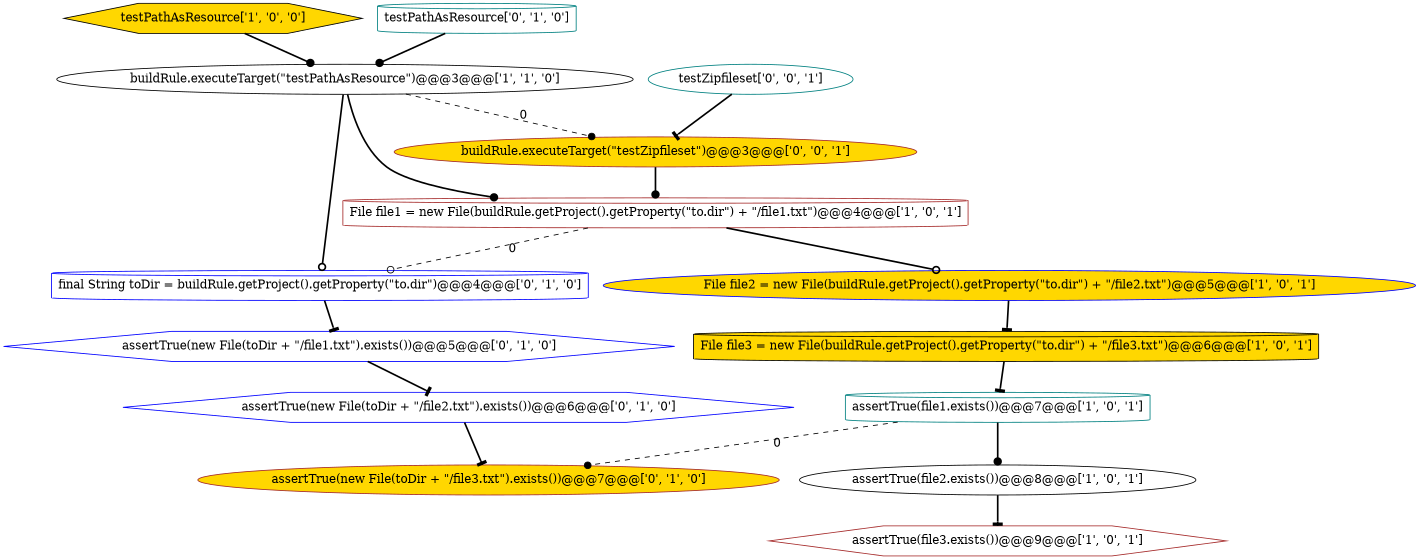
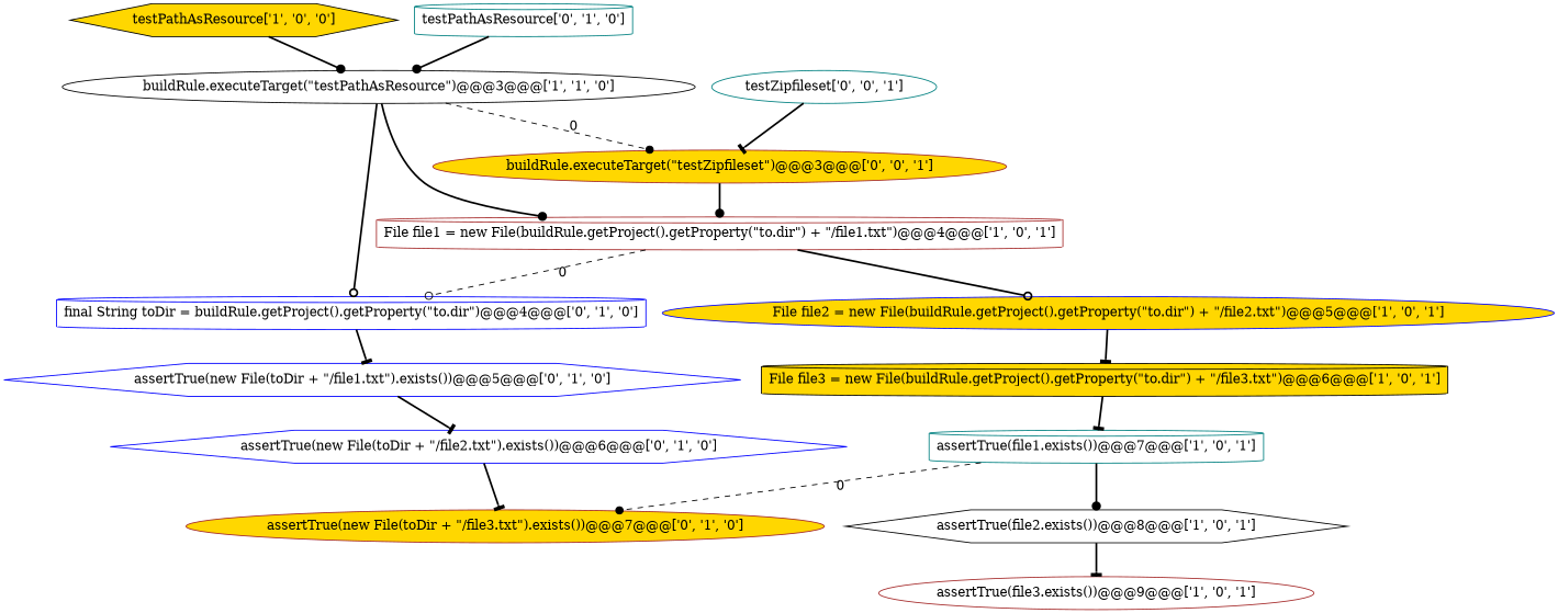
  digraph {
    node [color=blue fillcolor=white shape=ellipse style=filled]
    edge [arrowhead=tee style=bold]
    n1 [fillcolor=gold label="File file2 = new File(buildRule.getProject().getProperty(\"to.dir\") + \"/file2.txt\")@@@5@@@['1', '0', '1']"]
    n2 [color=black fillcolor=gold label="File file3 = new File(buildRule.getProject().getProperty(\"to.dir\") + \"/file3.txt\")@@@6@@@['1', '0', '1']" shape=cylinder]
    n3 [color=teal label="assertTrue(file1.exists())@@@7@@@['1', '0', '1']" shape=cylinder]
    n4 [color=brown fillcolor=gold label="assertTrue(new File(toDir + \"/file3.txt\").exists())@@@7@@@['0', '1', '0']"]
-   n5 [color=black label="assertTrue(file2.exists())@@@8@@@['1', '0', '1']"]
-   n6 [color=brown label="assertTrue(file3.exists())@@@9@@@['1', '0', '1']" shape=hexagon]
+   n5 [color=black label="assertTrue(file2.exists())@@@8@@@['1', '0', '1']" shape=hexagon]
+   n6 [color=brown label="assertTrue(file3.exists())@@@9@@@['1', '0', '1']"]
    n7 [label="assertTrue(new File(toDir + \"/file1.txt\").exists())@@@5@@@['0', '1', '0']" shape=hexagon]
    n8 [label="assertTrue(new File(toDir + \"/file2.txt\").exists())@@@6@@@['0', '1', '0']" shape=hexagon]
    n9 [color=black label="buildRule.executeTarget(\"testPathAsResource\")@@@3@@@['1', '1', '0']"]
    n10 [color=brown fillcolor=gold label="buildRule.executeTarget(\"testZipfileset\")@@@3@@@['0', '0', '1']"]
    n11 [label="final String toDir = buildRule.getProject().getProperty(\"to.dir\")@@@4@@@['0', '1', '0']" shape=cylinder]
    n12 [color=brown label="File file1 = new File(buildRule.getProject().getProperty(\"to.dir\") + \"/file1.txt\")@@@4@@@['1', '0', '1']" shape=cylinder]
    n13 [color=black fillcolor=gold label="testPathAsResource['1', '0', '0']" shape=hexagon]
    n14 [color=teal label="testPathAsResource['0', '1', '0']" shape=cylinder]
    n15 [color=teal label="testZipfileset['0', '0', '1']"]
    n1 -> n2
    n2 -> n3
    n3 -> n4 [arrowhead=dot label=0 style=dashed]
    n3 -> n5 [arrowhead=dot]
    n5 -> n6
    n7 -> n8
    n8 -> n4
    n9 -> n10 [arrowhead=dot label=0 style=dashed]
    n9 -> n11 [arrowhead=odot]
    n9 -> n12 [arrowhead=dot]
    n10 -> n12 [arrowhead=dot]
    n11 -> n7
    n12 -> n1 [arrowhead=odot]
    n12 -> n11 [arrowhead=odot label=0 style=dashed]
    n13 -> n9 [arrowhead=dot]
    n14 -> n9 [arrowhead=dot]
    n15 -> n10
  }
